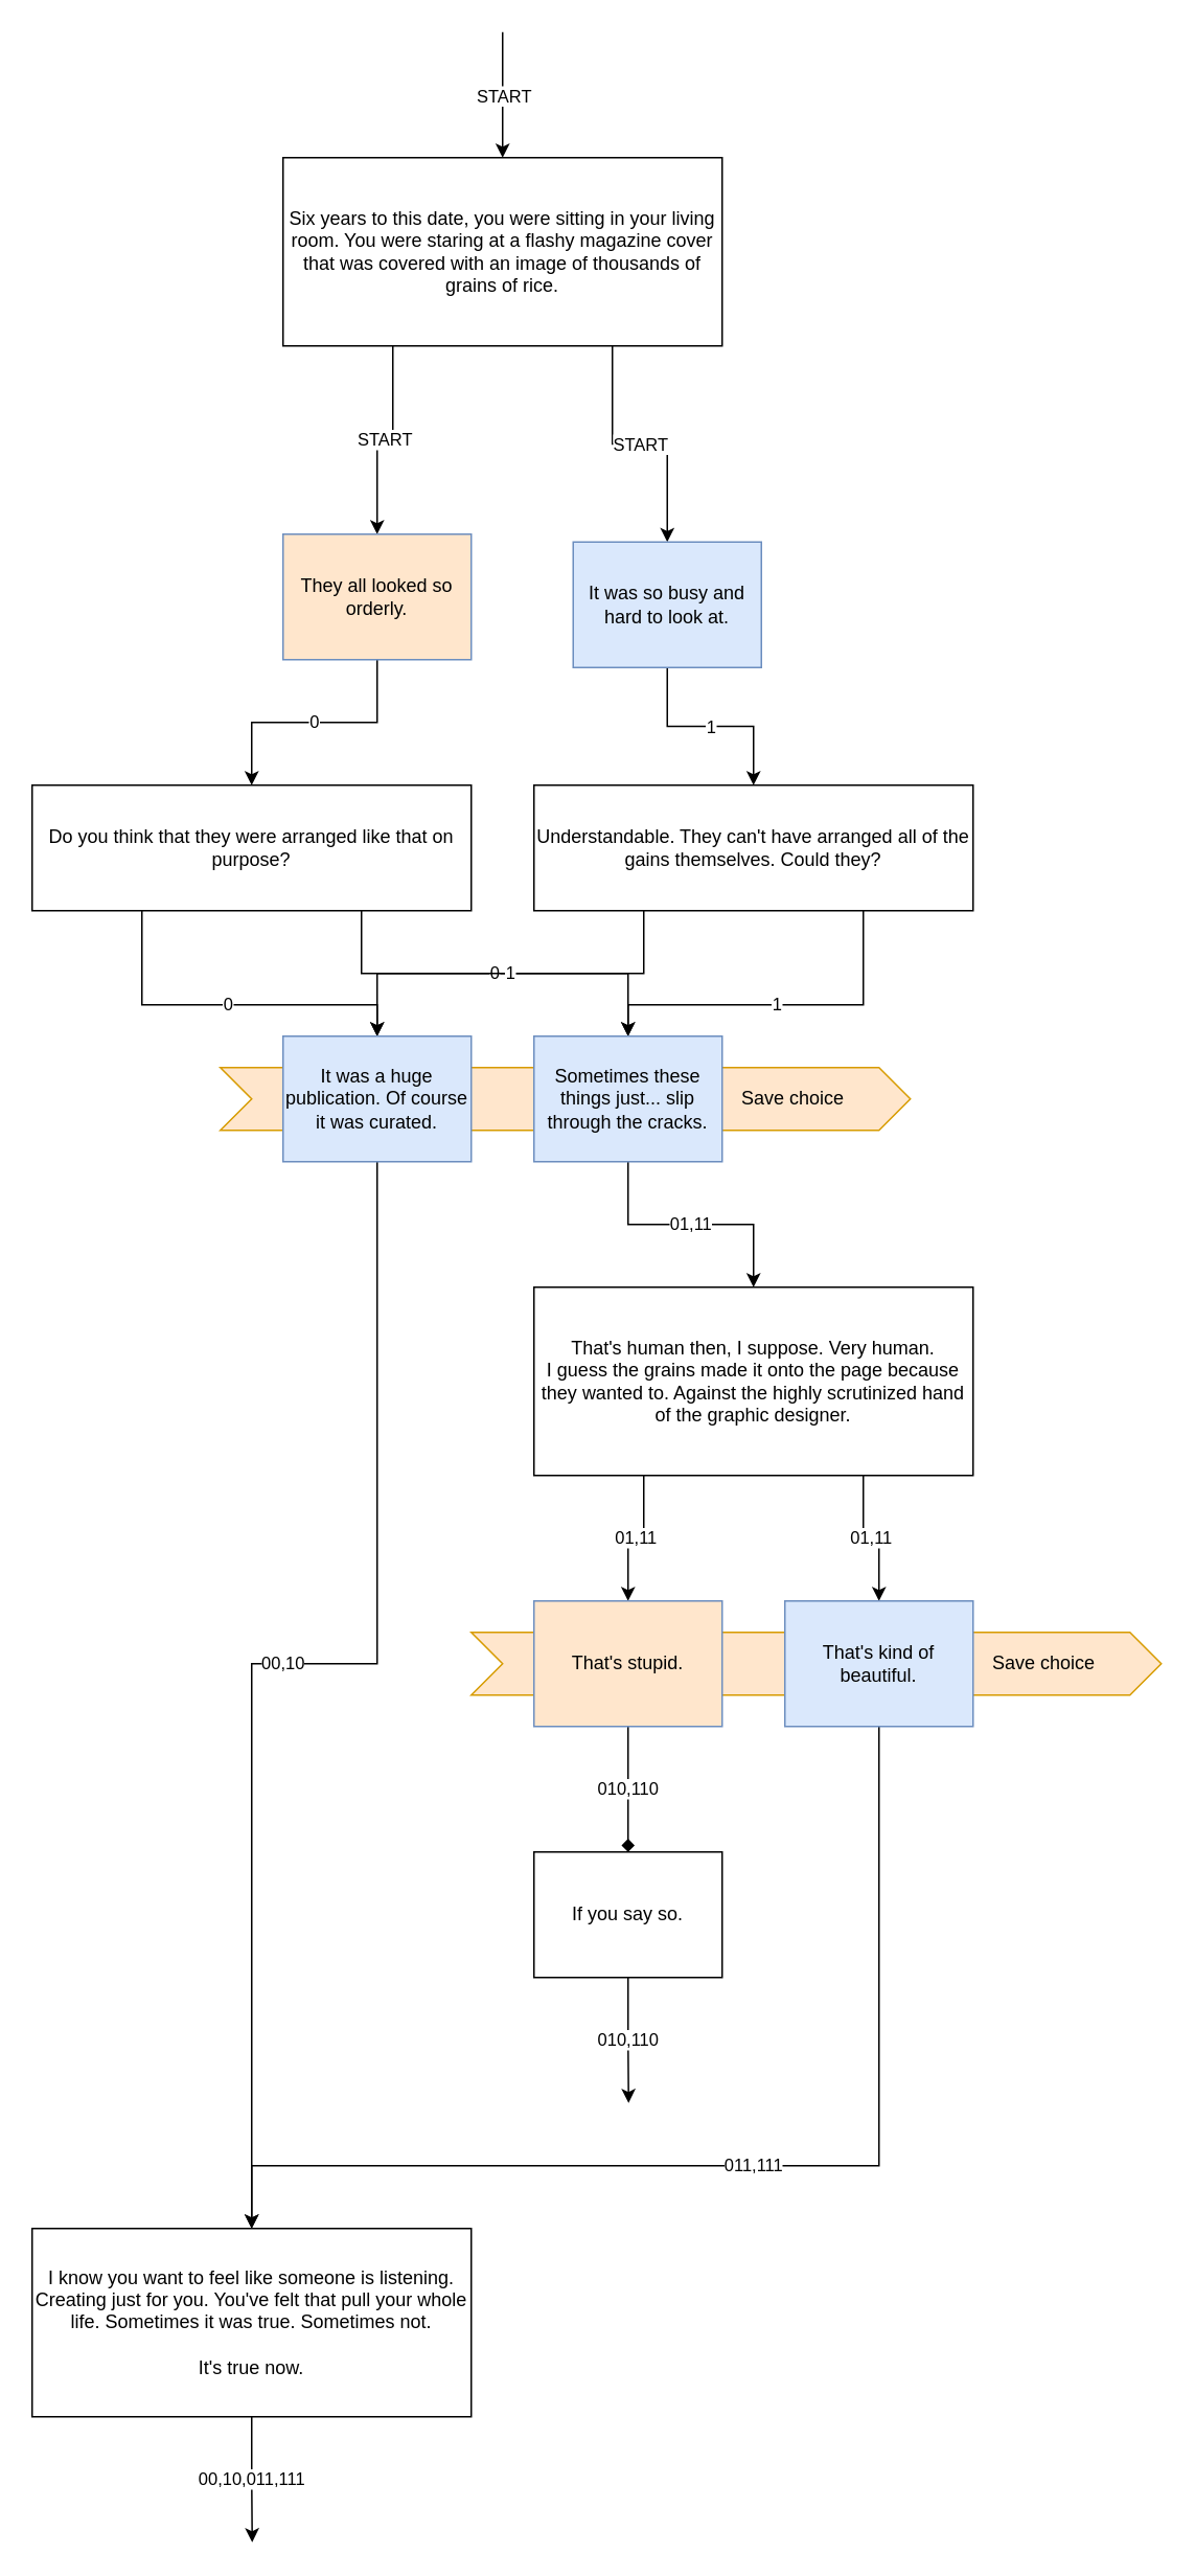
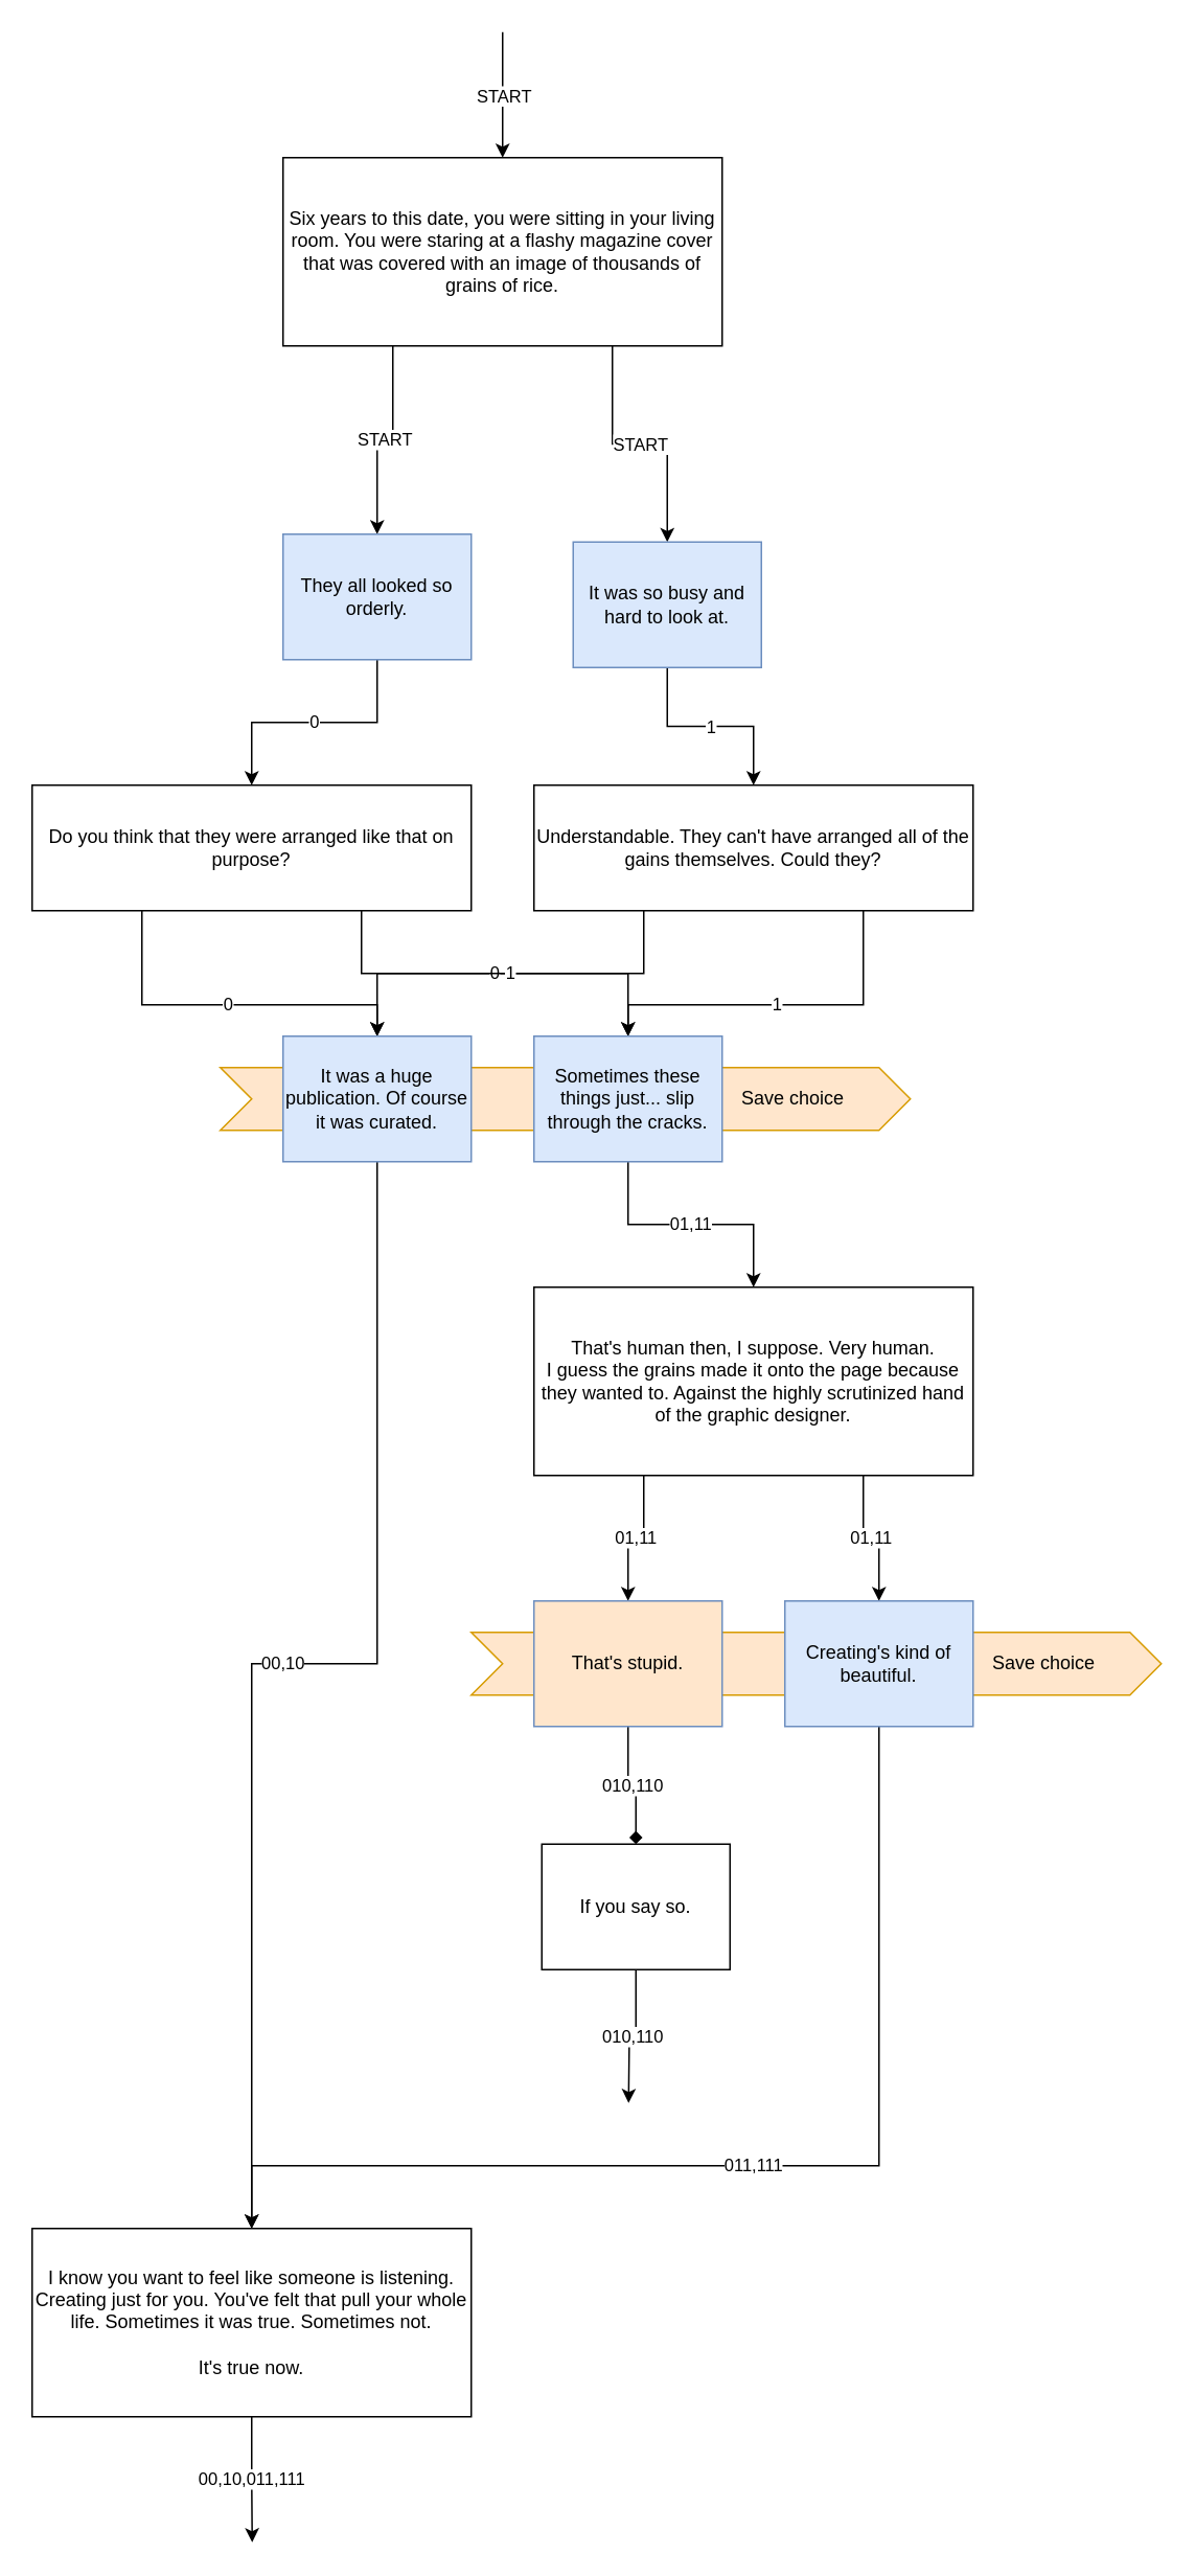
  <mxCell id="0" />
  <mxCell id="1" parent="0" />
  <mxCell id="2" value="Save choice" style="shape=step;perimeter=stepPerimeter;whiteSpace=wrap;html=1;fixedSize=1;fillColor=#ffe6cc;strokeColor=#d79b00;align=right;spacingRight=40;" parent="1" vertex="1"><mxGeometry x="300" y="1040" width="440" height="40" as="geometry" /></mxCell>
  <mxCell id="3" value="Save choice" style="shape=step;perimeter=stepPerimeter;whiteSpace=wrap;html=1;fixedSize=1;fillColor=#ffe6cc;strokeColor=#d79b00;align=right;spacingRight=40;" parent="1" vertex="1"><mxGeometry x="140" y="680" width="440" height="40" as="geometry" /></mxCell>
  <mxCell id="4" value="START" style="edgeStyle=orthogonalEdgeStyle;rounded=0;orthogonalLoop=1;jettySize=auto;html=1;exitX=0.25;exitY=1;exitDx=0;exitDy=0;entryX=0.5;entryY=0;entryDx=0;entryDy=0;" parent="1" source="7" target="9" edge="1"><mxGeometry relative="1" as="geometry" /></mxCell>
  <mxCell id="5" value="START" style="edgeStyle=orthogonalEdgeStyle;rounded=0;orthogonalLoop=1;jettySize=auto;html=1;exitX=0.75;exitY=1;exitDx=0;exitDy=0;entryX=0.5;entryY=0;entryDx=0;entryDy=0;" parent="1" source="7" target="11" edge="1"><mxGeometry relative="1" as="geometry" /></mxCell>
  <mxCell id="6" value="START" style="edgeStyle=orthogonalEdgeStyle;rounded=0;orthogonalLoop=1;jettySize=auto;html=1;exitX=0.5;exitY=0;exitDx=0;exitDy=0;startArrow=classic;startFill=1;endArrow=none;endFill=0;" parent="1" source="7" edge="1"><mxGeometry relative="1" as="geometry"><mxPoint x="320" y="20" as="targetPoint" /></mxGeometry></mxCell>
  <mxCell id="7" value="Six years to this date, you were sitting in your living room. You were staring at a flashy magazine cover that was covered with an image of thousands of grains of rice." style="rounded=0;whiteSpace=wrap;html=1;" parent="1" vertex="1"><mxGeometry x="180" y="100" width="280" height="120" as="geometry" /></mxCell>
  <mxCell id="8" value="0" style="edgeStyle=orthogonalEdgeStyle;rounded=0;orthogonalLoop=1;jettySize=auto;html=1;exitX=0.5;exitY=1;exitDx=0;exitDy=0;entryX=0.5;entryY=0;entryDx=0;entryDy=0;" parent="1" source="9" target="14" edge="1"><mxGeometry relative="1" as="geometry" /></mxCell>
- <mxCell id="9" value="They all looked so orderly." style="rounded=0;whiteSpace=wrap;html=1;fillColor=#ffe6cc;strokeColor=#6c8ebf;" parent="1" vertex="1"><mxGeometry x="180" y="340" width="120" height="80" as="geometry" /></mxCell>
+ <mxCell id="9" value="They all looked so orderly." style="rounded=0;whiteSpace=wrap;html=1;fillColor=#dae8fc;strokeColor=#6c8ebf;" parent="1" vertex="1"><mxGeometry x="180" y="340" width="120" height="80" as="geometry" /></mxCell>
  <mxCell id="10" value="1" style="edgeStyle=orthogonalEdgeStyle;rounded=0;orthogonalLoop=1;jettySize=auto;html=1;exitX=0.5;exitY=1;exitDx=0;exitDy=0;entryX=0.5;entryY=0;entryDx=0;entryDy=0;" parent="1" source="11" target="17" edge="1"><mxGeometry relative="1" as="geometry" /></mxCell>
  <mxCell id="11" value="It was so busy and hard to look at." style="rounded=0;whiteSpace=wrap;html=1;fillColor=#dae8fc;strokeColor=#6c8ebf;" parent="1" vertex="1"><mxGeometry x="365" y="345" width="120" height="80" as="geometry" /></mxCell>
  <mxCell id="12" value="0" style="edgeStyle=orthogonalEdgeStyle;rounded=0;orthogonalLoop=1;jettySize=auto;html=1;exitX=0.25;exitY=1;exitDx=0;exitDy=0;entryX=0.5;entryY=0;entryDx=0;entryDy=0;" parent="1" source="14" target="19" edge="1"><mxGeometry relative="1" as="geometry"><Array as="points"><mxPoint x="90" y="640" /><mxPoint x="240" y="640" /></Array></mxGeometry></mxCell>
  <mxCell id="13" value="0" style="edgeStyle=orthogonalEdgeStyle;rounded=0;orthogonalLoop=1;jettySize=auto;html=1;exitX=0.75;exitY=1;exitDx=0;exitDy=0;entryX=0.5;entryY=0;entryDx=0;entryDy=0;" parent="1" source="14" target="21" edge="1"><mxGeometry relative="1" as="geometry" /></mxCell>
  <mxCell id="14" value="Do you think that they were arranged like that on purpose?" style="rounded=0;whiteSpace=wrap;html=1;" parent="1" vertex="1"><mxGeometry x="20" y="500" width="280" height="80" as="geometry" /></mxCell>
  <mxCell id="15" value="1" style="edgeStyle=orthogonalEdgeStyle;rounded=0;orthogonalLoop=1;jettySize=auto;html=1;exitX=0.25;exitY=1;exitDx=0;exitDy=0;entryX=0.5;entryY=0;entryDx=0;entryDy=0;" parent="1" source="17" target="19" edge="1"><mxGeometry relative="1" as="geometry" /></mxCell>
  <mxCell id="16" value="1" style="edgeStyle=orthogonalEdgeStyle;rounded=0;orthogonalLoop=1;jettySize=auto;html=1;exitX=0.75;exitY=1;exitDx=0;exitDy=0;entryX=0.5;entryY=0;entryDx=0;entryDy=0;" parent="1" source="17" target="21" edge="1"><mxGeometry relative="1" as="geometry"><Array as="points"><mxPoint x="550" y="640" /><mxPoint x="400" y="640" /></Array></mxGeometry></mxCell>
  <mxCell id="17" value="Understandable. They can't have arranged all of the gains themselves. Could they?" style="rounded=0;whiteSpace=wrap;html=1;" parent="1" vertex="1"><mxGeometry x="340" y="500" width="280" height="80" as="geometry" /></mxCell>
  <mxCell id="18" value="00,10" style="edgeStyle=orthogonalEdgeStyle;rounded=0;orthogonalLoop=1;jettySize=auto;html=1;exitX=0.5;exitY=1;exitDx=0;exitDy=0;entryX=0.5;entryY=0;entryDx=0;entryDy=0;" parent="1" source="19" target="23" edge="1"><mxGeometry relative="1" as="geometry"><Array as="points"><mxPoint x="240" y="1060" /><mxPoint x="160" y="1060" /></Array></mxGeometry></mxCell>
  <mxCell id="19" value="It was a huge publication. Of course it was curated." style="rounded=0;whiteSpace=wrap;html=1;fillColor=#dae8fc;strokeColor=#6c8ebf;" parent="1" vertex="1"><mxGeometry x="180" y="660" width="120" height="80" as="geometry" /></mxCell>
  <mxCell id="20" value="01,11" style="edgeStyle=orthogonalEdgeStyle;rounded=0;orthogonalLoop=1;jettySize=auto;html=1;exitX=0.5;exitY=1;exitDx=0;exitDy=0;entryX=0.5;entryY=0;entryDx=0;entryDy=0;" parent="1" source="21" target="26" edge="1"><mxGeometry relative="1" as="geometry" /></mxCell>
  <mxCell id="21" value="Sometimes these things just... slip through the cracks." style="rounded=0;whiteSpace=wrap;html=1;fillColor=#dae8fc;strokeColor=#6c8ebf;" parent="1" vertex="1"><mxGeometry x="340" y="660" width="120" height="80" as="geometry" /></mxCell>
  <mxCell id="22" value="00,10,011,111" style="edgeStyle=orthogonalEdgeStyle;rounded=0;orthogonalLoop=1;jettySize=auto;html=1;exitX=0.5;exitY=1;exitDx=0;exitDy=0;startArrow=none;startFill=0;endArrow=classic;endFill=1;" parent="1" source="23" edge="1"><mxGeometry relative="1" as="geometry"><mxPoint x="160.333" y="1620" as="targetPoint" /></mxGeometry></mxCell>
  <mxCell id="23" value="I know you want to feel like someone is listening. Creating just for you. You've felt that pull your whole life. Sometimes it was true. Sometimes not.&lt;br&gt;&lt;br&gt;It's true now." style="rounded=0;whiteSpace=wrap;html=1;" parent="1" vertex="1"><mxGeometry x="20" y="1420" width="280" height="120" as="geometry" /></mxCell>
  <mxCell id="24" value="01,11" style="edgeStyle=orthogonalEdgeStyle;rounded=0;orthogonalLoop=1;jettySize=auto;html=1;exitX=0.25;exitY=1;exitDx=0;exitDy=0;entryX=0.5;entryY=0;entryDx=0;entryDy=0;" parent="1" source="26" target="28" edge="1"><mxGeometry relative="1" as="geometry" /></mxCell>
  <mxCell id="25" value="01,11" style="edgeStyle=orthogonalEdgeStyle;rounded=0;orthogonalLoop=1;jettySize=auto;html=1;exitX=0.75;exitY=1;exitDx=0;exitDy=0;entryX=0.5;entryY=0;entryDx=0;entryDy=0;" parent="1" source="26" target="30" edge="1"><mxGeometry relative="1" as="geometry" /></mxCell>
  <mxCell id="26" value="That's human then, I suppose. Very human.&lt;br&gt;I guess the grains made it onto the page because they wanted to. Against the highly scrutinized hand of the graphic designer." style="rounded=0;whiteSpace=wrap;html=1;" parent="1" vertex="1"><mxGeometry x="340" y="820" width="280" height="120" as="geometry" /></mxCell>
  <mxCell id="27" value="010,110" style="edgeStyle=orthogonalEdgeStyle;rounded=0;orthogonalLoop=1;jettySize=auto;html=1;exitX=0.5;exitY=1;exitDx=0;exitDy=0;entryX=0.5;entryY=0;entryDx=0;entryDy=0;endArrow=diamond;" parent="1" source="28" target="32" edge="1"><mxGeometry relative="1" as="geometry" /></mxCell>
  <mxCell id="28" value="That's stupid." style="rounded=0;whiteSpace=wrap;html=1;fillColor=#ffe6cc;strokeColor=#6c8ebf;" parent="1" vertex="1"><mxGeometry x="340" y="1020" width="120" height="80" as="geometry" /></mxCell>
  <mxCell id="29" value="011,111" style="edgeStyle=orthogonalEdgeStyle;rounded=0;orthogonalLoop=1;jettySize=auto;html=1;exitX=0.5;exitY=1;exitDx=0;exitDy=0;entryX=0.5;entryY=0;entryDx=0;entryDy=0;" parent="1" source="30" target="23" edge="1"><mxGeometry relative="1" as="geometry"><Array as="points"><mxPoint x="560" y="1380" /><mxPoint x="160" y="1380" /></Array></mxGeometry></mxCell>
- <mxCell id="30" value="That's kind of beautiful." style="rounded=0;whiteSpace=wrap;html=1;fillColor=#dae8fc;strokeColor=#6c8ebf;" parent="1" vertex="1"><mxGeometry x="500" y="1020" width="120" height="80" as="geometry" /></mxCell>
+ <mxCell id="30" value="Creating's kind of beautiful." style="rounded=0;whiteSpace=wrap;html=1;fillColor=#dae8fc;strokeColor=#6c8ebf;" parent="1" vertex="1"><mxGeometry x="500" y="1020" width="120" height="80" as="geometry" /></mxCell>
  <mxCell id="31" value="010,110" style="edgeStyle=orthogonalEdgeStyle;rounded=0;orthogonalLoop=1;jettySize=auto;html=1;exitX=0.5;exitY=1;exitDx=0;exitDy=0;startArrow=none;startFill=0;endArrow=classic;endFill=1;" parent="1" source="32" edge="1"><mxGeometry relative="1" as="geometry"><mxPoint x="400.333" y="1340" as="targetPoint" /></mxGeometry></mxCell>
- <mxCell id="32" value="If you say so." style="rounded=0;whiteSpace=wrap;html=1;" parent="1" vertex="1"><mxGeometry x="340" y="1180" width="120" height="80" as="geometry" /></mxCell>
+ <mxCell id="32" value="If you say so." style="rounded=0;whiteSpace=wrap;html=1;" parent="1" vertex="1"><mxGeometry x="345" y="1175" width="120" height="80" as="geometry" /></mxCell>
